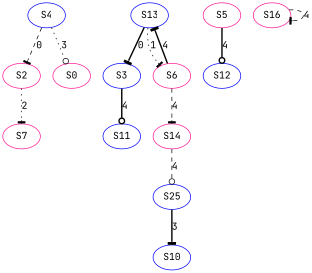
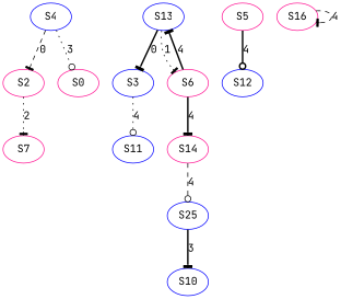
  strict digraph {
    fontname="JetBrains Mono"
    node [color=blue fontname="JetBrains Mono"]
    edge [arrowhead=tee fontname="JetBrains Mono" style=bold]
    S4
    S2 [color=deeppink]
    n3 [color=deeppink label=S0]
    S7 [color=deeppink]
    S13
    S3
    S6 [color=deeppink]
    S11
    S14 [color=deeppink]
    S12
    S5 [color=deeppink]
    n12 [label=S25]
    S10
    S16 [color=deeppink]
    S4 -> S2 [label=0 style=dashed]
    S4 -> n3 [arrowhead=odot label=3 style=dotted]
    S2 -> S7 [label=2 style=dotted]
    S13 -> S3 [label=0]
    S13 -> S6 [label=1 style=dotted]
-   S3 -> S11 [arrowhead=odot label=4]
+   S3 -> S11 [arrowhead=odot label=4 style=dotted]
    S6 -> S13 [label=4]
-   S6 -> S14 [label=4 style=dashed]
+   S6 -> S14 [label=4]
    S14 -> n12 [arrowhead=odot label=4 style=dashed]
    S5 -> S12 [arrowhead=odot label=4]
    n12 -> S10 [label=3]
    S16 -> S16 [label=4 style=dashed]
  }
